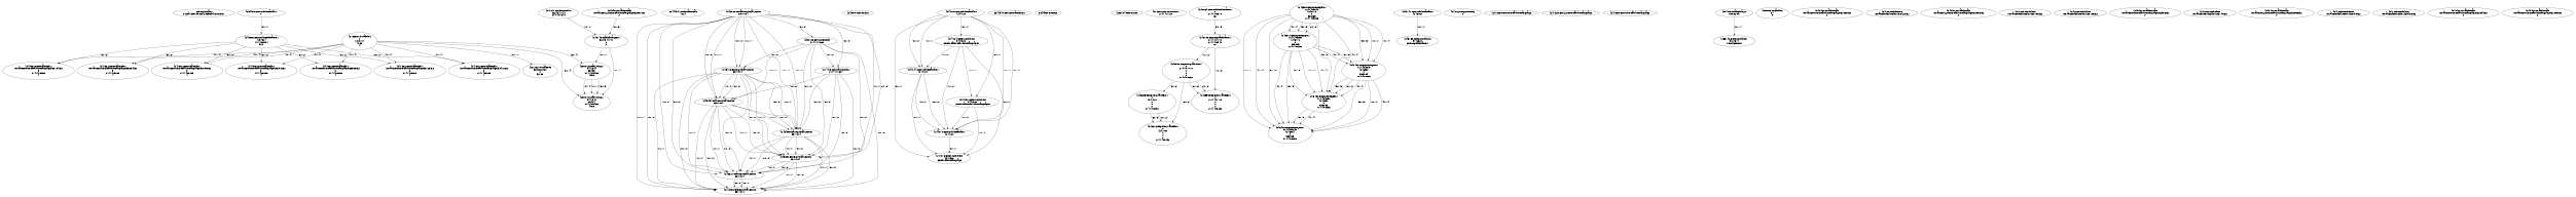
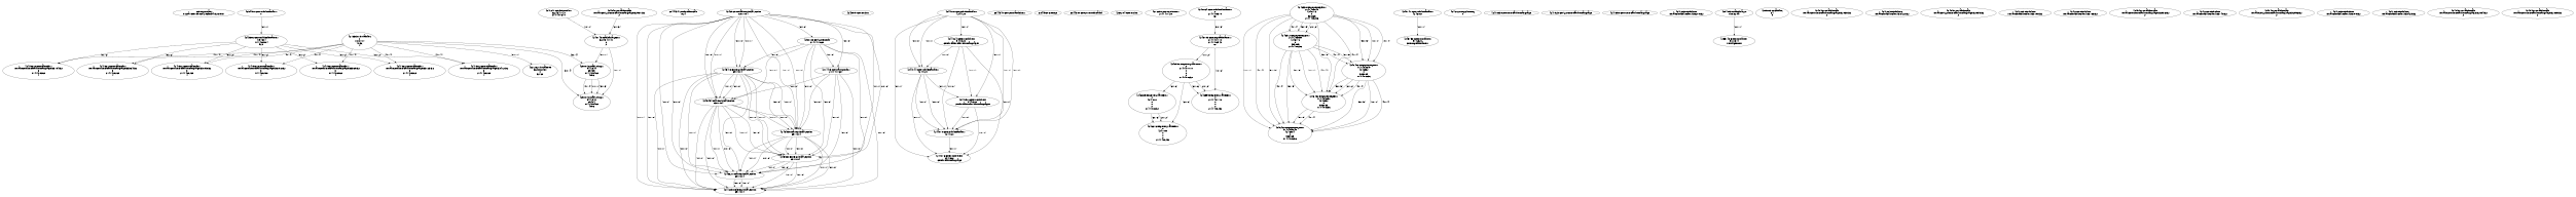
  digraph {
    n1 [label="6850628.main\n0020a15e51eb8c04296fe6a4132c7987"]
    n2 [label="4254480.GetModuleHandleW\n0"]
    n3 [label="4243306.GetModuleFileNameW\n4194304\n2147408904\n522"]
    n4 [label="4247567.GetLocaleInfoW\nretval_GetUserDefaultUILanguage_33194_32\n3\n2147408268\n4"]
    n5 [label="4247567.GetLocaleInfoW\nretval_GetUserDefaultUILanguage_33364_32\n3\n2147408268\n4"]
    n6 [label="4247567.GetLocaleInfoW\nretval_GetUserDefaultUILanguage_33192_32\n3\n2147408268\n4"]
    n7 [label="4247567.GetLocaleInfoW\nretval_GetUserDefaultUILanguage_33723_32\n3\n2147408268\n4"]
    n8 [label="4247567.GetLocaleInfoW\nretval_GetUserDefaultUILanguage_33412_32\n3\n2147408268\n4"]
    n9 [label="4247567.GetLocaleInfoW\nretval_GetUserDefaultUILanguage_33193_32\n3\n2147408268\n4"]
    n10 [label="4247567.GetLocaleInfoW\nretval_GetUserDefaultUILanguage_33369_32\n3\n2147408268\n4"]
    n11 [label="6844434.SetThreadLocale\n1024"]
    n12 [label="4243965.InitializeCriticalSection\n6917004"]
    n13 [label="4250188.GetSystemInfo\n2147417660"]
    n14 [label="4214413.GetStartupInfoW\n2147417624"]
    n15 [label="4245418.EnterCriticalSection\n6917004"]
    n16 [label="4245454.LeaveCriticalSection\n6917004"]
    n17 [label="4245469.LeaveCriticalSection\n6917004"]
    n18 [label="4245580.EnterCriticalSection\n6917004"]
    n19 [label="4245621.LeaveCriticalSection\n6917004"]
    n20 [label="4244205.DeleteCriticalSection\n6917004"]
    n21 [label="4243979.GetVersion\n"]
    n22 [label="4244018.GetModuleHandleW\n4244120"]
    n23 [label="4244024.GetProcAddress\n9441320\nGetThreadPreferredUILanguages"]
    n24 [label="4244044.GetModuleHandleW\n4244120"]
    n25 [label="4244050.GetProcAddress\n9441320\nSetThreadPreferredUILanguages"]
    n26 [label="4244070.GetModuleHandleW\n4244120"]
    n27 [label="4244076.GetProcAddress\n9441320\nGetThreadUILanguage"]
    n28 [label="6844540.GetCommandLineW\n"]
    n29 [label="6844560.GetACP\n"]
+   n30 [label="6844580.GetCurrentThreadId\n"]
    n31 [label="4250204.GetVersion\n"]
    n32 [label="4276690.GetVersionExW\n2147417420"]
    n33 [label="4248064.GetModuleFileNameW\n0\n2147408370\n261"]
    n34 [label="4245785.GetLongPathNameW\n2147407710\n2147406542\n261"]
    n35 [label="4246556.RegQueryValueExW\n0\n2147407710\n0\n0\n0\n2147408232"]
    n36 [label="4246599.RegQueryValueExW\n0\n2147407710\n0\n0\n0\n2147408232"]
    n37 [label="4215383.VirtualAlloc\n0\n1310704\n4096\n4"]
    n38 [label="4250073.LoadStringW\n9441340\n65485\n2147409468\n4096"]
    n39 [label="4250073.LoadStringW\n9441340\n65484\n2147409468\n4096"]
    n40 [label="4221262.VirtualFree\n3223060480\n0\n32768"]
    n41 [label="4246338.RegOpenKeyExW\n2147483649\n4246772\n0\n983065\n2147408236"]
    n42 [label="4246372.RegOpenKeyExW\n2147483650\n4246772\n0\n983065\n2147408236"]
    n43 [label="4246402.RegOpenKeyExW\n2147483649\n4246832\n0\n983065\n2147408236"]
    n44 [label="4246432.RegOpenKeyExW\n2147483650\n4246832\n0\n983065\n2147408236"]
    n45 [label="4246462.RegOpenKeyExW\n2147483649\n4246884\n0\n983065\n2147408236"]
    n46 [label="4245741.GetModuleHandleW\n4246160"]
    n47 [label="4245758.GetProcAddress\n9441320\nGetLongPathNameW"]
    n48 [label="4246635.RegQueryValueExW\n0\n4247000\n0\n0\n0\n2147408232"]
    n49 [label="4246676.RegQueryValueExW\n0\n4247000\n0\n0\n0\n2147408232"]
    n50 [label="4246722.RegCloseKey\n0"]
    n51 [label="4247883.GetUserDefaultUILanguage\n"]
    n52 [label="4247923.GetSystemDefaultUILanguage\n"]
    n53 [label="4245487.IsValidLocale\nretval_GetSystemDefaultUILanguage_32957_32\n2"]
    n54 [label="4248145.LoadLibraryExW\n3224341740\n0\n2"]
    n55 [label="4247558.GetUserDefaultUILanguage\n"]
    n56 [label="4247247.FindFirstFileW\n3224341740\n2147407640"]
+   n57 [label="4247263.FindClose\nretval_FindFirstFileW_33200_32"]
    n58 [label="4254893.LoadLibraryA\nuser32.dll"]
    n59 [label="4255148.GetProcAddress\n9441344\nMessageBoxA"]
    n60 [label="4255003.LocalAlloc\n64\n8"]
    n61 [label="4245487.IsValidLocale\nretval_GetUserDefaultUILanguage_32938_32\n2"]
    n62 [label="4247263.FindClose\nretval_FindFirstFileW_33422_32"]
    n63 [label="4245487.IsValidLocale\nretval_GetSystemDefaultUILanguage_32955_32\n2"]
    n64 [label="4247263.FindClose\nretval_FindFirstFileW_33198_32"]
    n65 [label="4247263.FindClose\nretval_FindFirstFileW_33733_32"]
    n66 [label="4245487.IsValidLocale\nretval_GetUserDefaultUILanguage_32936_32\n2"]
    n67 [label="4247263.FindClose\nretval_FindFirstFileW_33740_32"]
    n68 [label="4245487.IsValidLocale\nretval_GetSystemDefaultUILanguage_32956_32\n2"]
    n69 [label="4247263.FindClose\nretval_FindFirstFileW_33199_32"]
    n70 [label="4247263.FindClose\nretval_FindFirstFileW_33423_32"]
    n71 [label="4245487.IsValidLocale\nretval_GetUserDefaultUILanguage_32884_32\n2"]
    n72 [label="4245487.IsValidLocale\nretval_GetUserDefaultUILanguage_32885_32\n2"]
    n2 -> n3 [label="(0-->1)"]
    n3 -> n4 [label="(0-->2)"]
    n3 -> n5 [label="(0-->2)"]
    n3 -> n6 [label="(0-->2)"]
    n3 -> n7 [label="(0-->2)"]
    n3 -> n8 [label="(0-->2)"]
    n3 -> n9 [label="(0-->2)"]
    n3 -> n10 [label="(0-->2)"]
    n12 -> n13 [label="(0-->0)"]
    n12 -> n14 [label="(0-->0)"]
    n12 -> n15 [label="(1-->1)"]
    n12 -> n15 [label="(0-->0)"]
    n12 -> n16 [label="(1-->1)"]
    n12 -> n16 [label="(0-->0)"]
    n12 -> n17 [label="(1-->1)"]
    n12 -> n17 [label="(0-->0)"]
    n12 -> n18 [label="(1-->1)"]
    n12 -> n18 [label="(0-->0)"]
    n12 -> n19 [label="(1-->1)"]
    n12 -> n19 [label="(0-->0)"]
    n12 -> n20 [label="(1-->1)"]
    n12 -> n20 [label="(0-->0)"]
    n13 -> n14 [label="(0-->0)"]
    n13 -> n15 [label="(0-->0)"]
    n13 -> n16 [label="(0-->0)"]
    n13 -> n17 [label="(0-->0)"]
    n13 -> n18 [label="(0-->0)"]
    n13 -> n19 [label="(0-->0)"]
    n13 -> n20 [label="(0-->0)"]
    n14 -> n16 [label="(0-->0)"]
    n14 -> n17 [label="(0-->0)"]
    n14 -> n18 [label="(0-->0)"]
    n14 -> n19 [label="(0-->0)"]
    n14 -> n20 [label="(0-->0)"]
    n15 -> n16 [label="(1-->1)"]
    n15 -> n16 [label="(0-->0)"]
    n15 -> n17 [label="(1-->1)"]
    n15 -> n17 [label="(0-->0)"]
    n15 -> n18 [label="(1-->1)"]
    n15 -> n18 [label="(0-->0)"]
    n15 -> n19 [label="(1-->1)"]
    n15 -> n19 [label="(0-->0)"]
    n15 -> n20 [label="(1-->1)"]
    n15 -> n20 [label="(0-->0)"]
    n16 -> n17 [label="(1-->1)"]
    n16 -> n17 [label="(0-->0)"]
    n16 -> n18 [label="(1-->1)"]
    n16 -> n18 [label="(0-->0)"]
    n16 -> n19 [label="(1-->1)"]
    n16 -> n19 [label="(0-->0)"]
    n16 -> n20 [label="(1-->1)"]
    n16 -> n20 [label="(0-->0)"]
    n17 -> n18 [label="(1-->1)"]
    n17 -> n18 [label="(0-->0)"]
    n17 -> n19 [label="(1-->1)"]
    n17 -> n19 [label="(0-->0)"]
    n17 -> n20 [label="(1-->1)"]
    n17 -> n20 [label="(0-->0)"]
    n18 -> n19 [label="(1-->1)"]
    n18 -> n19 [label="(0-->0)"]
    n18 -> n20 [label="(1-->1)"]
    n18 -> n20 [label="(0-->0)"]
    n19 -> n20 [label="(1-->1)"]
    n19 -> n20 [label="(0-->0)"]
    n22 -> n23 [label="(0-->1)"]
    n22 -> n24 [label="(1-->1)"]
    n22 -> n24 [label="(0-->0)"]
    n22 -> n25 [label="(0-->1)"]
    n22 -> n26 [label="(1-->1)"]
    n22 -> n26 [label="(0-->0)"]
    n22 -> n27 [label="(0-->1)"]
    n23 -> n24 [label="(1-->0)"]
    n23 -> n25 [label="(1-->1)"]
    n23 -> n26 [label="(1-->0)"]
    n23 -> n27 [label="(1-->1)"]
+   n24 -> n25 [label="(0-->1)"]
    n24 -> n26 [label="(1-->1)"]
    n24 -> n26 [label="(0-->0)"]
    n24 -> n27 [label="(0-->1)"]
    n25 -> n26 [label="(1-->0)"]
    n25 -> n27 [label="(1-->1)"]
    n26 -> n27 [label="(0-->1)"]
    n33 -> n34 [label="(3-->3)"]
    n34 -> n35 [label="(1-->2)"]
    n34 -> n36 [label="(1-->2)"]
    n35 -> n36 [label="(2-->2)"]
    n35 -> n36 [label="(6-->6)"]
    n35 -> n48 [label="(6-->6)"]
    n35 -> n49 [label="(6-->6)"]
    n37 -> n4 [label="(4-->4)"]
    n37 -> n5 [label="(4-->4)"]
    n37 -> n6 [label="(4-->4)"]
    n37 -> n7 [label="(4-->4)"]
    n37 -> n8 [label="(4-->4)"]
    n37 -> n9 [label="(4-->4)"]
    n37 -> n10 [label="(4-->4)"]
    n37 -> n38 [label="(3-->4)"]
    n37 -> n39 [label="(3-->4)"]
    n37 -> n40 [label="(0-->1)"]
    n38 -> n39 [label="(1-->1)"]
    n38 -> n39 [label="(3-->3)"]
    n38 -> n39 [label="(4-->4)"]
    n41 -> n42 [label="(2-->2)"]
    n41 -> n42 [label="(4-->4)"]
    n41 -> n42 [label="(5-->5)"]
    n41 -> n43 [label="(1-->1)"]
    n41 -> n43 [label="(4-->4)"]
    n41 -> n43 [label="(5-->5)"]
    n41 -> n44 [label="(4-->4)"]
    n41 -> n44 [label="(5-->5)"]
    n41 -> n45 [label="(1-->1)"]
    n41 -> n45 [label="(4-->4)"]
    n41 -> n45 [label="(5-->5)"]
    n42 -> n43 [label="(4-->4)"]
    n42 -> n43 [label="(5-->5)"]
    n42 -> n44 [label="(1-->1)"]
    n42 -> n44 [label="(4-->4)"]
    n42 -> n44 [label="(5-->5)"]
    n42 -> n45 [label="(4-->4)"]
    n42 -> n45 [label="(5-->5)"]
    n43 -> n44 [label="(2-->2)"]
    n43 -> n44 [label="(4-->4)"]
    n43 -> n44 [label="(5-->5)"]
    n43 -> n45 [label="(1-->1)"]
    n43 -> n45 [label="(4-->4)"]
    n43 -> n45 [label="(5-->5)"]
    n44 -> n45 [label="(4-->4)"]
    n44 -> n45 [label="(5-->5)"]
    n46 -> n47 [label="(0-->1)"]
    n48 -> n49 [label="(2-->2)"]
    n48 -> n49 [label="(6-->6)"]
    n53 -> n54 [label="(2-->3)"]
    n54 -> n38 [label="(0-->1)"]
    n54 -> n39 [label="(0-->1)"]
    n56 -> n54 [label="(1-->1)"]
    n58 -> n59 [label="(0-->1)"]
  }
